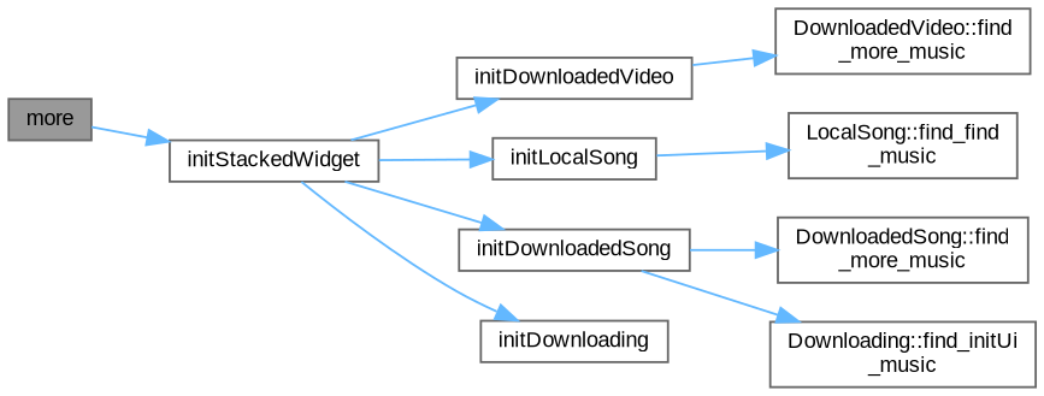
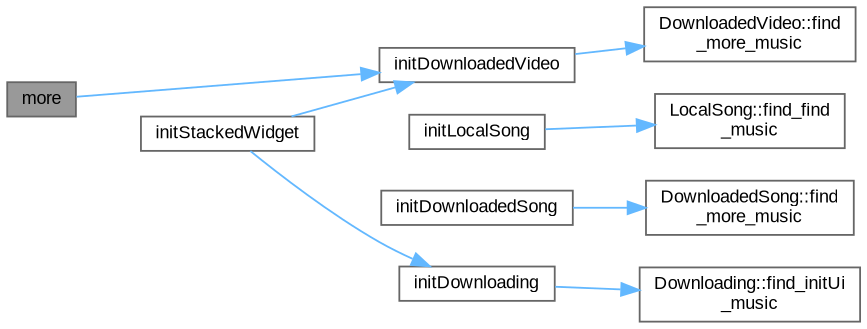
  digraph {
    fontname="Liberation Sans"
    rankdir=LR
    node [color=grey40 fillcolor=white fontname="Liberation Sans" fontsize=10 shape=box style=filled]
    edge [color=steelblue1 fontname="Liberation Sans" fontsize=10 labelfontname=Helvetica labelfontsize=10 style=solid]
    n1 [color=gray40 fillcolor=grey60 fontcolor=black height=0.2 label=more width=0.4]
    n2 [height=0.2 label=initStackedWidget width=0.4]
    n3 [height=0.2 label=initDownloadedSong width=0.4]
    n4 [height=0.2 label=initDownloadedVideo width=0.4]
    n5 [height=0.2 label=initDownloading width=0.4]
    n6 [height=0.2 label=initLocalSong width=0.4]
    n7 [height=0.2 label="DownloadedSong::find\l_more_music" width=0.4]
    n8 [height=0.2 label="DownloadedVideo::find\l_more_music" width=0.4]
    n9 [height=0.2 label="Downloading::find_initUi\l_music" width=0.4]
    n10 [height=0.2 label="LocalSong::find_find\l_music" width=0.4]
-   n1 -> n2
-   n2 -> n3
+   n1 -> n4
    n2 -> n4
    n2 -> n5
-   n2 -> n6
    n3 -> n7
    n4 -> n8
-   n3 -> n9
+   n5 -> n9
    n6 -> n10
  }
